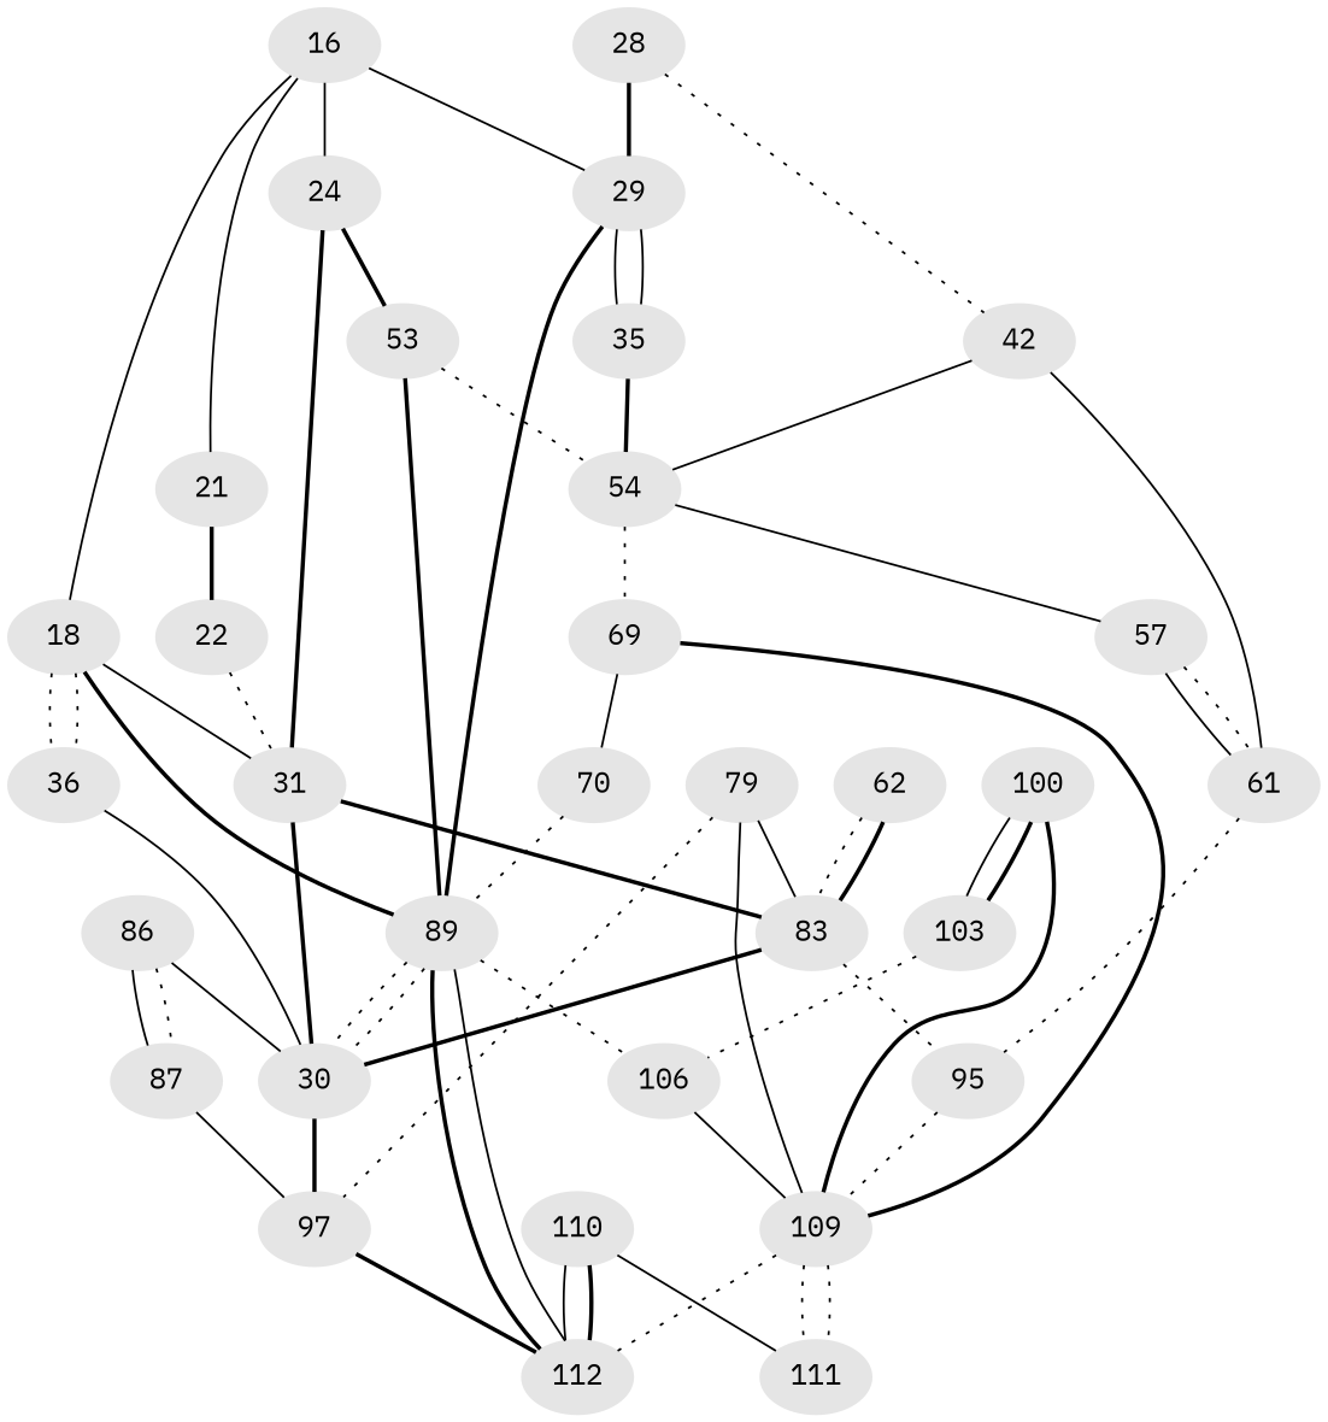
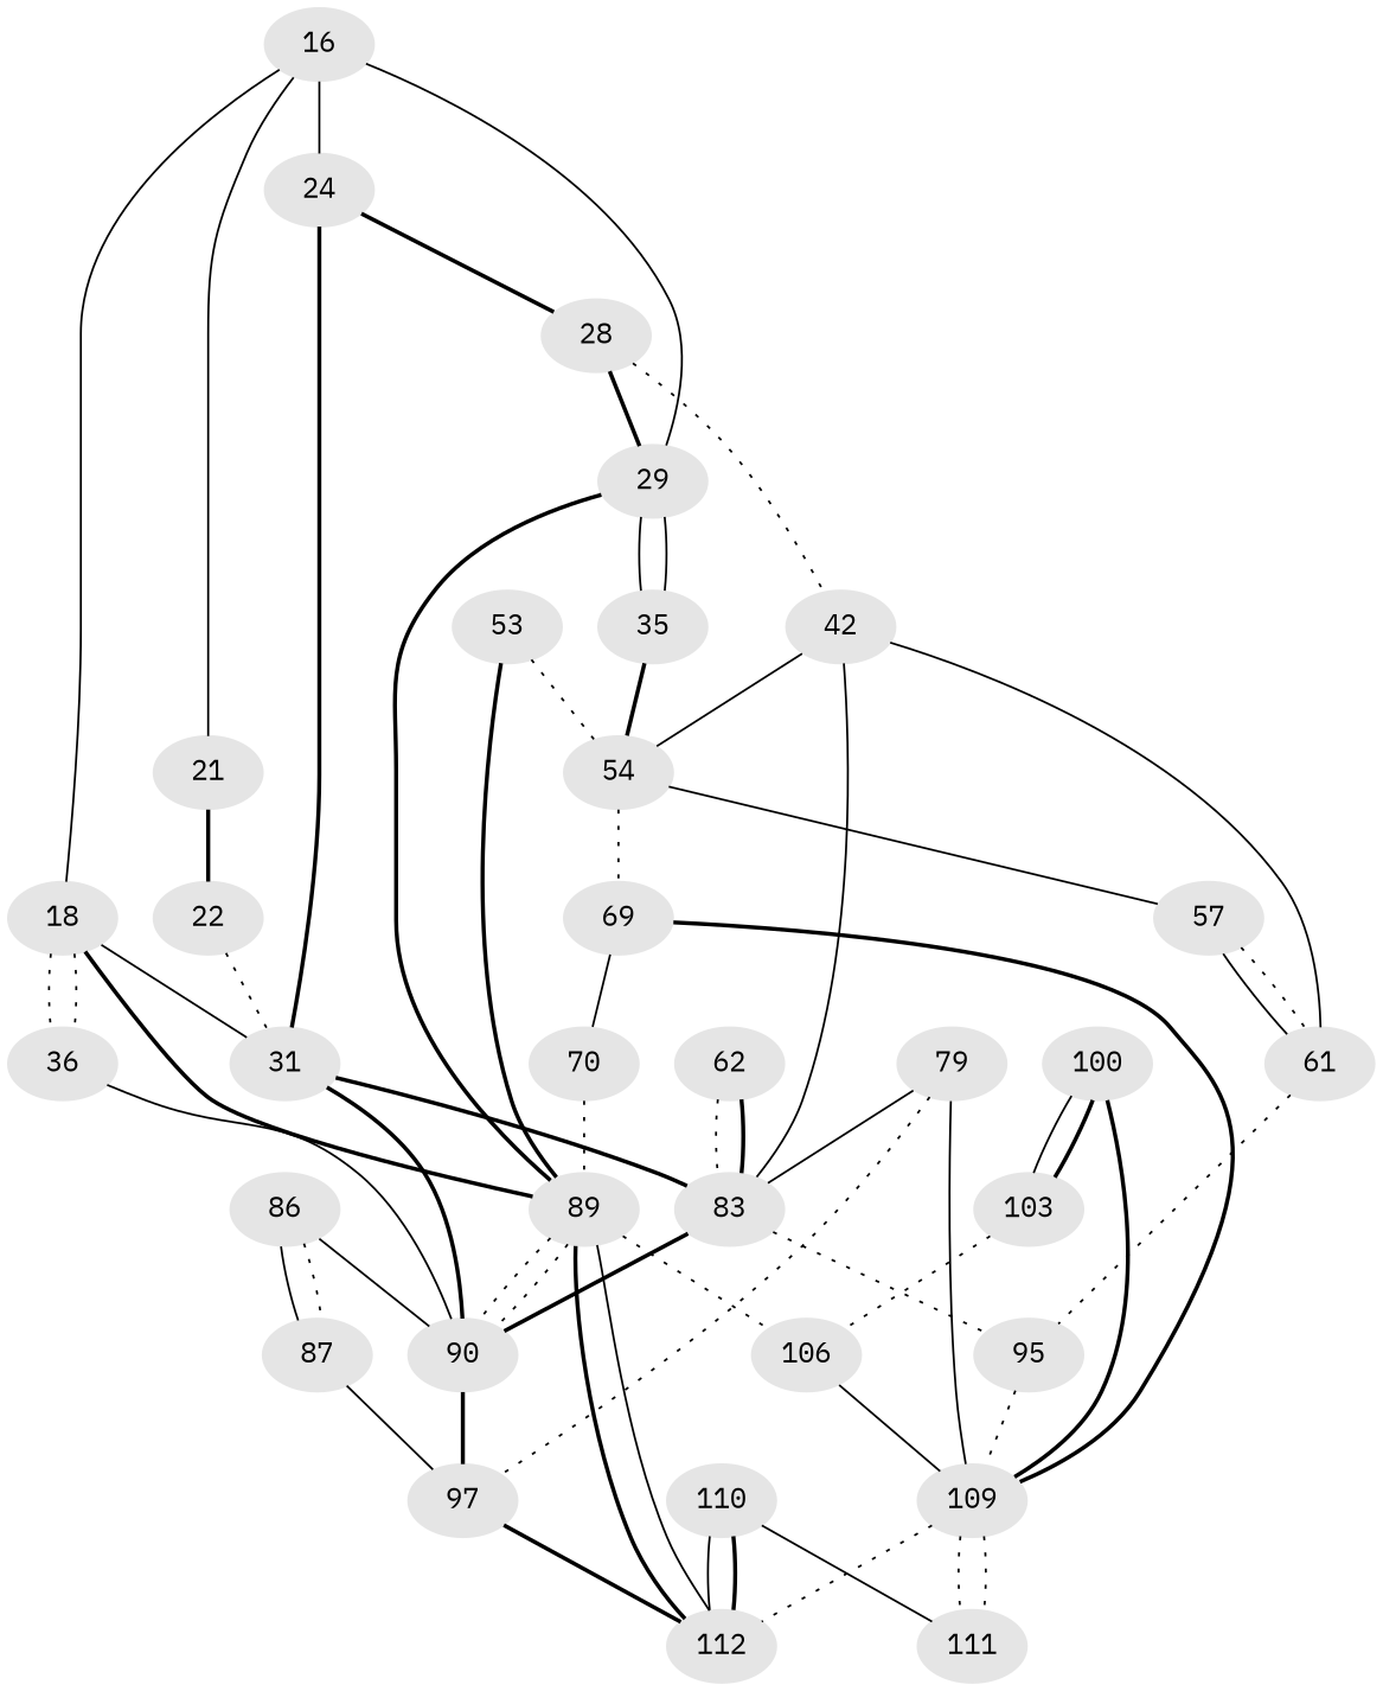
  graph {
    fontname="IBM Plex Mono"
    node [color=gray90 fontname="IBM Plex Mono" style=filled]
    edge [fontname="IBM Plex Mono" style=solid]
    16 [super="+9"]
    18 [super="+11"]
    21
    24 [super="+17+14+8"]
    29 [super="+13"]
    31 [super="+23+30"]
    36
    89 [super="+65+12+71"]
    22 [super="+20"]
    28 [super="+4"]
    35
    83 [super="+59+58"]
-   90 [super="+88+47" label=30]
+   90 [super="+88+47"]
    106 [super="+94+105+93"]
    112 [super="+107+108"]
    42 [super="+37+38+27+26"]
    54 [super="+41+52"]
    61 [super="+50+51"]
    95 [super="+82+66+60"]
    97 [super="+91+96+84+77"]
    57
    69 [super="+56"]
    53 [super="+45"]
    70
    109 [super="+81+80+102+104"]
    62
    111
    79
    86
    87 [super="+85"]
    100
    103 [super="+101"]
    110
    16 -- 18
    16 -- 21
    16 -- 24 [weight=2]
    16 -- 29
    18 -- 31
    18 -- 36 [style=dotted weight=2]
    18 -- 36 [style=dotted]
    18 -- 89 [style=bold weight=2]
    21 -- 22 [style=bold weight=2]
    24 -- 31 [style=bold]
-   24 -- 53 [style=bold]
+   24 -- 28 [style=bold]
    29 -- 89 [style=bold]
    29 -- 35 [weight=2]
    29 -- 35
    31 -- 83 [style=bold]
    31 -- 90 [style=bold]
    36 -- 90
    89 -- 90 [style=dotted]
    89 -- 90 [style=dotted]
    89 -- 106 [style=dotted weight=3]
    89 -- 112 [style=bold]
    89 -- 112
    22 -- 31 [style=dotted weight=2]
    28 -- 29 [style=bold weight=2]
    28 -- 42 [style=dotted]
    35 -- 54 [style=bold]
    83 -- 90 [style=bold]
    83 -- 95 [style=dotted weight=2]
    90 -- 97 [style=bold weight=5]
    106 -- 109 [weight=2]
+   42 -- 83 [weight=2]
    42 -- 54
    42 -- 61 [weight=2]
    54 -- 57
    54 -- 69 [style=dotted weight=2]
    61 -- 95 [style=dotted]
    95 -- 109 [style=dotted weight=3]
    97 -- 112 [style=bold]
    57 -- 61 [weight=2]
    57 -- 61 [style=dotted]
    69 -- 70 [weight=2]
    69 -- 109 [style=bold]
    53 -- 89 [style=bold weight=2]
    53 -- 54 [style=dotted weight=2]
    70 -- 89 [style=dotted]
    109 -- 112 [style=dotted]
    109 -- 111 [style=dotted weight=2]
    109 -- 111 [style=dotted]
    62 -- 83 [style=dotted weight=3]
    62 -- 83 [style=bold]
    79 -- 83
    79 -- 97 [style=dotted]
    79 -- 109
    86 -- 90 [weight=2]
    86 -- 87
    86 -- 87 [style=dotted]
    87 -- 97 [weight=3]
    100 -- 109 [style=bold]
    100 -- 103 [weight=2]
    100 -- 103 [style=bold]
    103 -- 106 [style=dotted weight=2]
    110 -- 112 [weight=2]
    110 -- 112 [style=bold]
    110 -- 111
  }
